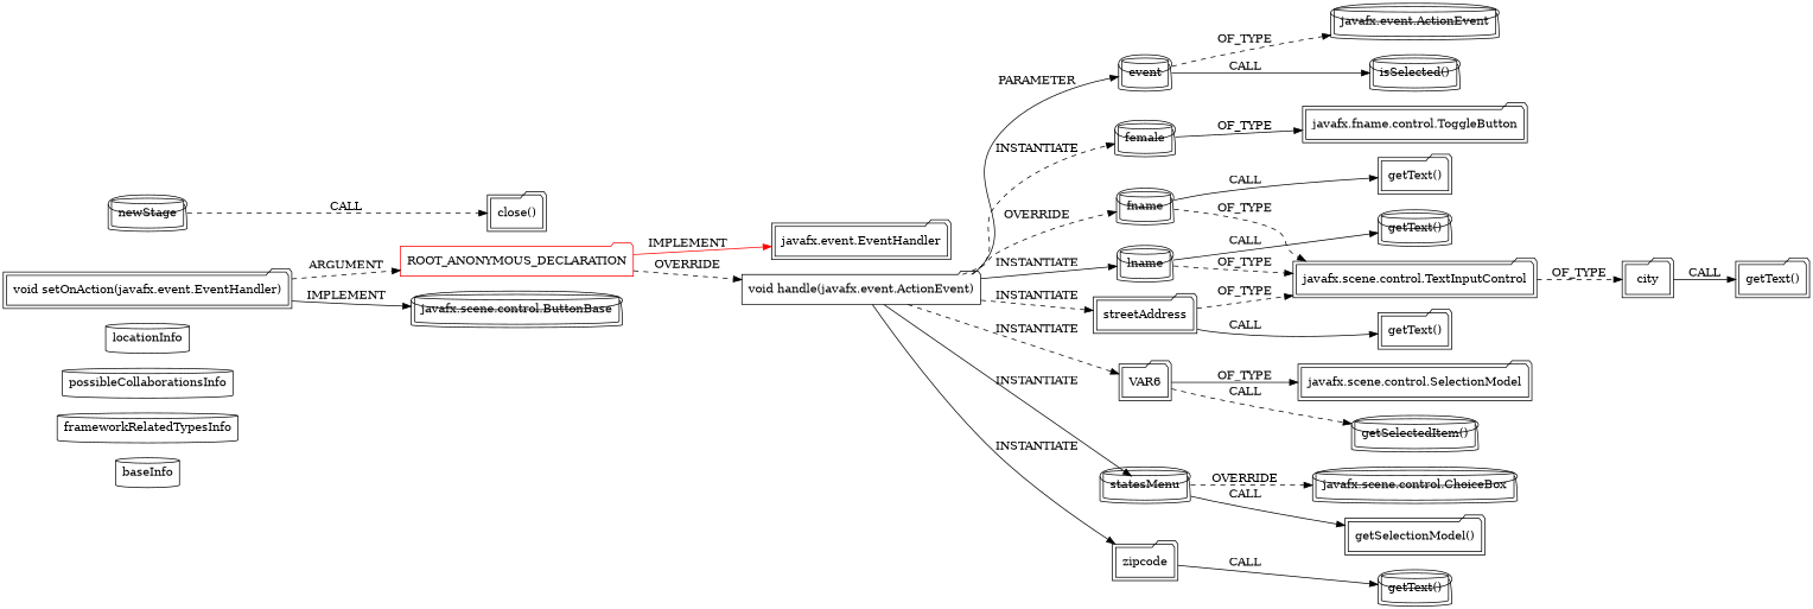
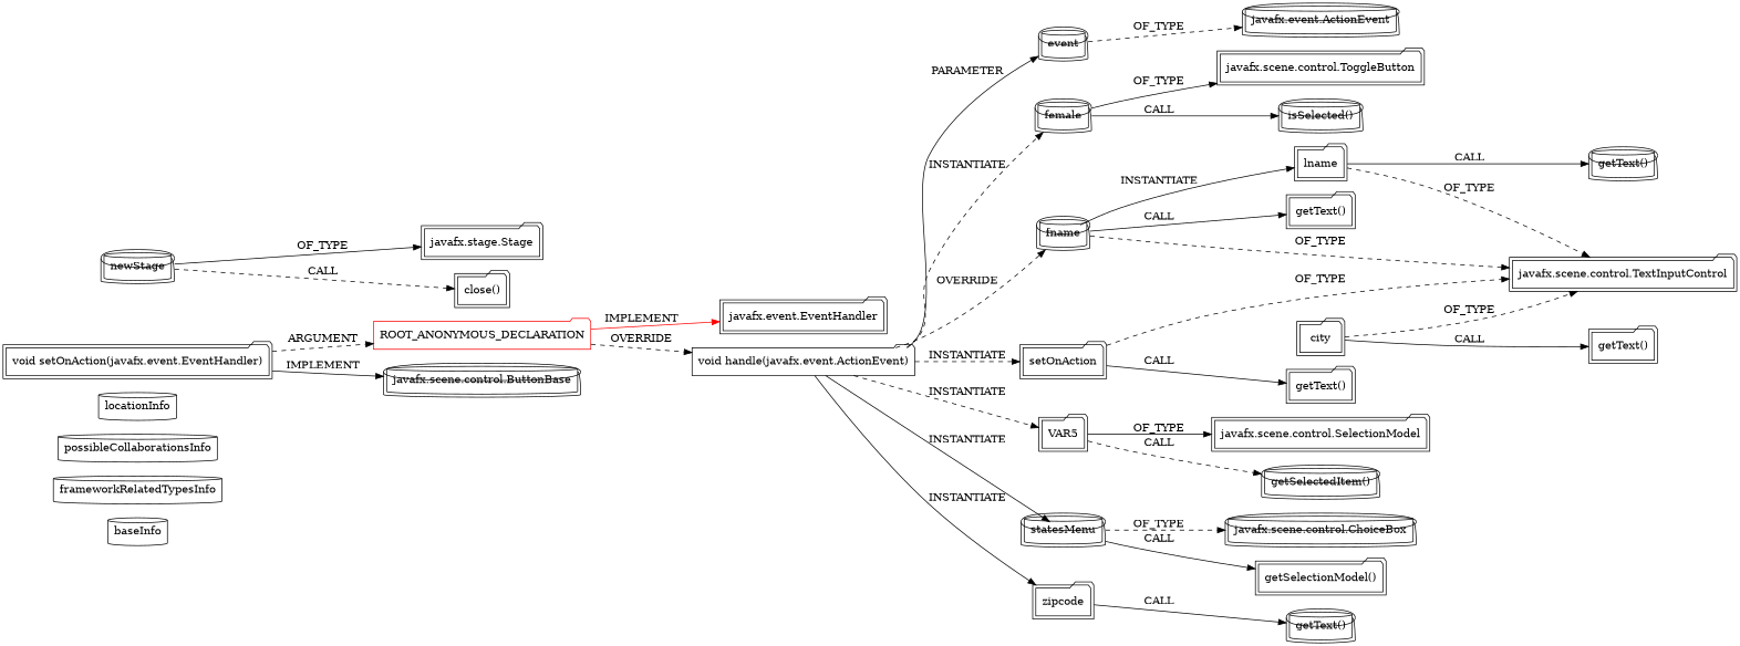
  digraph {
    rankdir=LR
    node [shape=cylinder isFrameworkType=true vertexType=VARIABLE_EXPRESION peripheries=2]
    edge [style=solid]
    baseInfo [category=extension_graph graphId=3270 isAnonymous=true possibleRelation=false isFrameworkType="" vertexType="" peripheries=""]
    frameworkRelatedTypesInfo [0="javafx.event.EventHandler" isFrameworkType="" vertexType="" peripheries=""]
    possibleCollaborationsInfo [isFrameworkType="" vertexType="" peripheries=""]
    locationInfo [contextSignature="void popupPersonAddNew(java.lang.String,boolean,boolean)" filePath="/jasonwr-jhuep_ent_web_dev/jhuep_ent_web_dev-master/src/hw10/main/Retail.java" graphId=3270 projectName="jasonwr-jhuep_ent_web_dev" isFrameworkType="" vertexType="" peripheries=""]
    n5 [color=red isFrameworkType=false label=ROOT_ANONYMOUS_DECLARATION shape=folder vertexType=ROOT_ANONYMOUS_DECLARATION peripheries=""]
    n6 [label="javafx.event.EventHandler" shape=folder vertexType=FRAMEWORK_INTERFACE_TYPE]
    n7 [isFrameworkType=false label="void handle(javafx.event.ActionEvent)" shape=folder vertexType=OVERRIDING_METHOD_DECLARATION peripheries=""]
    n8 [label=event vertexType=PARAMETER_DECLARATION]
    n9 [label=female]
    n10 [label=fname]
-   n11 [label=lname]
-   n12 [label=streetAddress shape=folder]
-   n13 [label=VAR6 shape=folder]
+   n11 [label=lname shape=folder]
+   n12 [label=setOnAction shape=folder]
+   n13 [label=VAR5 shape=folder]
    n14 [label=statesMenu]
    n15 [label=zipcode shape=folder]
    n16 [label="void setOnAction(javafx.event.EventHandler)" shape=folder vertexType=OUTSIDE_CALL]
    n17 [label="javafx.scene.control.ButtonBase" vertexType=FRAMEWORK_CLASS_TYPE]
    n18 [label="javafx.event.ActionEvent" vertexType=FRAMEWORK_CLASS_TYPE]
-   n19 [label="javafx.fname.control.ToggleButton" shape=folder vertexType=FRAMEWORK_CLASS_TYPE]
+   n19 [label="javafx.scene.control.ToggleButton" shape=folder vertexType=FRAMEWORK_CLASS_TYPE]
    n20 [label="isSelected()" vertexType=INSIDE_CALL]
    n21 [label="javafx.scene.control.TextInputControl" shape=folder vertexType=FRAMEWORK_CLASS_TYPE]
    n22 [label="getText()" shape=folder vertexType=INSIDE_CALL]
    n23 [label="getText()" vertexType=INSIDE_CALL]
    n24 [label="getText()" shape=folder vertexType=INSIDE_CALL]
    n25 [label=city shape=folder]
    n26 [label="getText()" shape=folder vertexType=INSIDE_CALL]
    n27 [label="javafx.scene.control.SelectionModel" shape=folder vertexType=FRAMEWORK_CLASS_TYPE]
    n28 [label="getSelectedItem()" vertexType=INSIDE_CALL]
    n29 [label="javafx.scene.control.ChoiceBox" vertexType=FRAMEWORK_CLASS_TYPE]
    n30 [label="getSelectionModel()" shape=folder vertexType=INSIDE_CALL]
    n31 [label="getText()" vertexType=INSIDE_CALL]
    n32 [label=newStage]
+   n33 [label="javafx.stage.Stage" shape=folder vertexType=FRAMEWORK_CLASS_TYPE]
    n34 [label="close()" shape=folder vertexType=INSIDE_CALL]
    n5 -> n6 [color=red label=IMPLEMENT]
    n5 -> n7 [label=OVERRIDE style=dashed]
    n7 -> n8 [label=PARAMETER]
    n7 -> n9 [label=INSTANTIATE style=dashed]
    n7 -> n10 [label=OVERRIDE style=dashed]
-   n7 -> n11 [label=INSTANTIATE]
+   n10 -> n11 [label=INSTANTIATE]
    n7 -> n12 [label=INSTANTIATE style=dashed]
    n7 -> n13 [label=INSTANTIATE style=dashed]
    n7 -> n14 [label=INSTANTIATE]
    n7 -> n15 [label=INSTANTIATE]
    n8 -> n18 [label=OF_TYPE style=dashed]
    n9 -> n19 [label=OF_TYPE]
-   n8 -> n20 [label=CALL]
+   n9 -> n20 [label=CALL]
    n10 -> n21 [label=OF_TYPE style=dashed]
    n10 -> n22 [label=CALL]
    n11 -> n21 [label=OF_TYPE style=dashed]
    n11 -> n23 [label=CALL]
    n12 -> n21 [label=OF_TYPE style=dashed]
    n12 -> n24 [label=CALL]
    n13 -> n27 [label=OF_TYPE]
    n13 -> n28 [label=CALL style=dashed]
-   n14 -> n29 [label=OVERRIDE style=dashed]
+   n14 -> n29 [label=OF_TYPE style=dashed]
    n14 -> n30 [label=CALL]
    n15 -> n31 [label=CALL]
    n16 -> n5 [label=ARGUMENT style=dashed]
    n16 -> n17 [label=IMPLEMENT]
-   n21 -> n25 [label=OF_TYPE style=dashed]
+   n25 -> n21 [label=OF_TYPE style=dashed]
    n25 -> n26 [label=CALL]
+   n32 -> n33 [label=OF_TYPE]
    n32 -> n34 [label=CALL style=dashed]
  }
